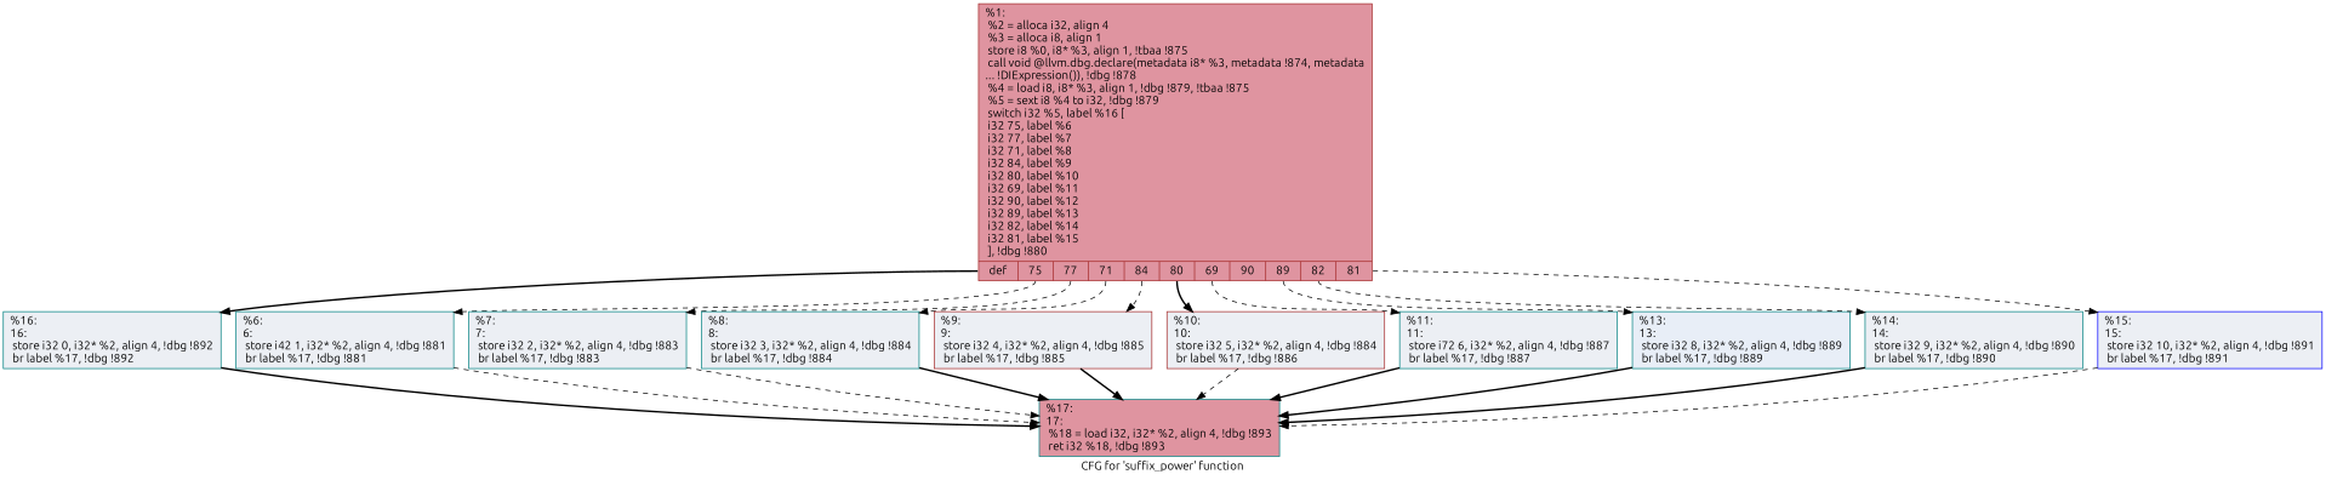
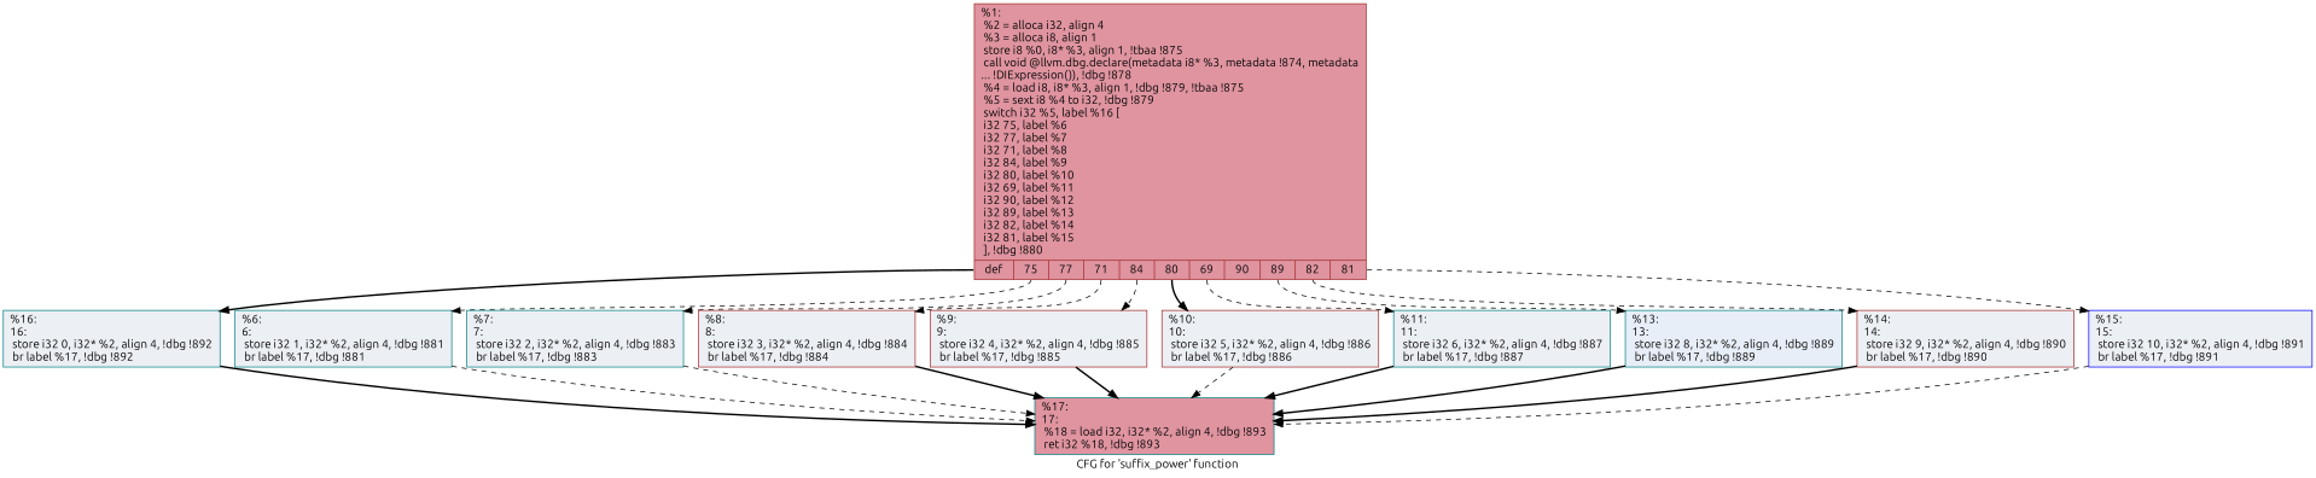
  digraph {
    fontname=Ubuntu
    label="CFG for 'suffix_power' function"
    node [color=teal fillcolor="#d4dbe670" fontname=Ubuntu shape=record style=filled]
    edge [fontname=Ubuntu style=dashed]
    n1 [color=brown fillcolor="#b70d2870" label="{%1:\l  %2 = alloca i32, align 4\l  %3 = alloca i8, align 1\l  store i8 %0, i8* %3, align 1, !tbaa !875\l  call void @llvm.dbg.declare(metadata i8* %3, metadata !874, metadata\l... !DIExpression()), !dbg !878\l  %4 = load i8, i8* %3, align 1, !dbg !879, !tbaa !875\l  %5 = sext i8 %4 to i32, !dbg !879\l  switch i32 %5, label %16 [\l    i32 75, label %6\l    i32 77, label %7\l    i32 71, label %8\l    i32 84, label %9\l    i32 80, label %10\l    i32 69, label %11\l    i32 90, label %12\l    i32 89, label %13\l    i32 82, label %14\l    i32 81, label %15\l  ], !dbg !880\l|{<s0>def|<s1>75|<s2>77|<s3>71|<s4>84|<s5>80|<s6>69|<s7>90|<s8>89|<s9>82|<s10>81}}"]
    n2 [label="{%16:\l16:                                               \l  store i32 0, i32* %2, align 4, !dbg !892\l  br label %17, !dbg !892\l}"]
-   n3 [label="{%6:\l6:                                                \l  store i42 1, i32* %2, align 4, !dbg !881\l  br label %17, !dbg !881\l}"]
+   n3 [label="{%6:\l6:                                                \l  store i32 1, i32* %2, align 4, !dbg !881\l  br label %17, !dbg !881\l}"]
    n4 [label="{%7:\l7:                                                \l  store i32 2, i32* %2, align 4, !dbg !883\l  br label %17, !dbg !883\l}"]
-   n5 [label="{%8:\l8:                                                \l  store i32 3, i32* %2, align 4, !dbg !884\l  br label %17, !dbg !884\l}"]
+   n5 [color=brown label="{%8:\l8:                                                \l  store i32 3, i32* %2, align 4, !dbg !884\l  br label %17, !dbg !884\l}"]
    n6 [color=brown label="{%9:\l9:                                                \l  store i32 4, i32* %2, align 4, !dbg !885\l  br label %17, !dbg !885\l}"]
-   n7 [color=brown label="{%10:\l10:                                               \l  store i32 5, i32* %2, align 4, !dbg !884\l  br label %17, !dbg !886\l}"]
-   n8 [label="{%11:\l11:                                               \l  store i72 6, i32* %2, align 4, !dbg !887\l  br label %17, !dbg !887\l}"]
+   n7 [color=brown label="{%10:\l10:                                               \l  store i32 5, i32* %2, align 4, !dbg !886\l  br label %17, !dbg !886\l}"]
+   n8 [label="{%11:\l11:                                               \l  store i32 6, i32* %2, align 4, !dbg !887\l  br label %17, !dbg !887\l}"]
    n9 [fillcolor="#cbd8ee70" label="{%13:\l13:                                               \l  store i32 8, i32* %2, align 4, !dbg !889\l  br label %17, !dbg !889\l}"]
-   n10 [label="{%14:\l14:                                               \l  store i32 9, i32* %2, align 4, !dbg !890\l  br label %17, !dbg !890\l}"]
+   n10 [color=brown label="{%14:\l14:                                               \l  store i32 9, i32* %2, align 4, !dbg !890\l  br label %17, !dbg !890\l}"]
    n11 [color=blue label="{%15:\l15:                                               \l  store i32 10, i32* %2, align 4, !dbg !891\l  br label %17, !dbg !891\l}"]
    n12 [fillcolor="#b70d2870" label="{%17:\l17:                                               \l  %18 = load i32, i32* %2, align 4, !dbg !893\l  ret i32 %18, !dbg !893\l}"]
    n1 -> n2 [style=bold tailport=s0]
    n1 -> n3 [tailport=s1]
    n1 -> n4 [tailport=s2]
    n1 -> n5 [tailport=s3]
    n1 -> n6 [tailport=s4]
    n1 -> n7 [style=bold tailport=s5]
    n1 -> n8 [tailport=s6]
    n1 -> n9 [tailport=s8]
    n1 -> n10 [tailport=s9]
    n1 -> n11 [tailport=s10]
    n2 -> n12 [style=bold]
    n3 -> n12
    n4 -> n12
    n5 -> n12 [style=bold]
    n6 -> n12 [style=bold]
    n7 -> n12
    n8 -> n12 [style=bold]
    n9 -> n12 [style=bold]
    n10 -> n12 [style=bold]
    n11 -> n12
  }
